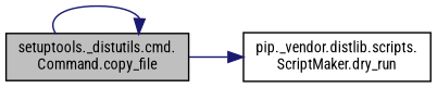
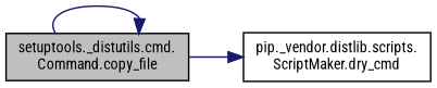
  digraph {
    rankdir=LR
    fontname="Roboto Condensed"
    node [color=black fontname="Roboto Condensed" fontsize=10 shape=record style=filled]
    edge [color=midnightblue fontname="Roboto Condensed" fontsize=10 labelfontname=Helvetica labelfontsize=10 style=solid]
    n1 [fillcolor=grey75 fontcolor=black height=0.2 label="setuptools._distutils.cmd.\lCommand.copy_file" width=0.4]
-   n2 [fillcolor=white height=0.2 label="pip._vendor.distlib.scripts.\lScriptMaker.dry_run" width=0.4]
+   n2 [fillcolor=white height=0.2 label="pip._vendor.distlib.scripts.\lScriptMaker.dry_cmd" width=0.4]
    n1 -> n1
    n1 -> n2
  }
